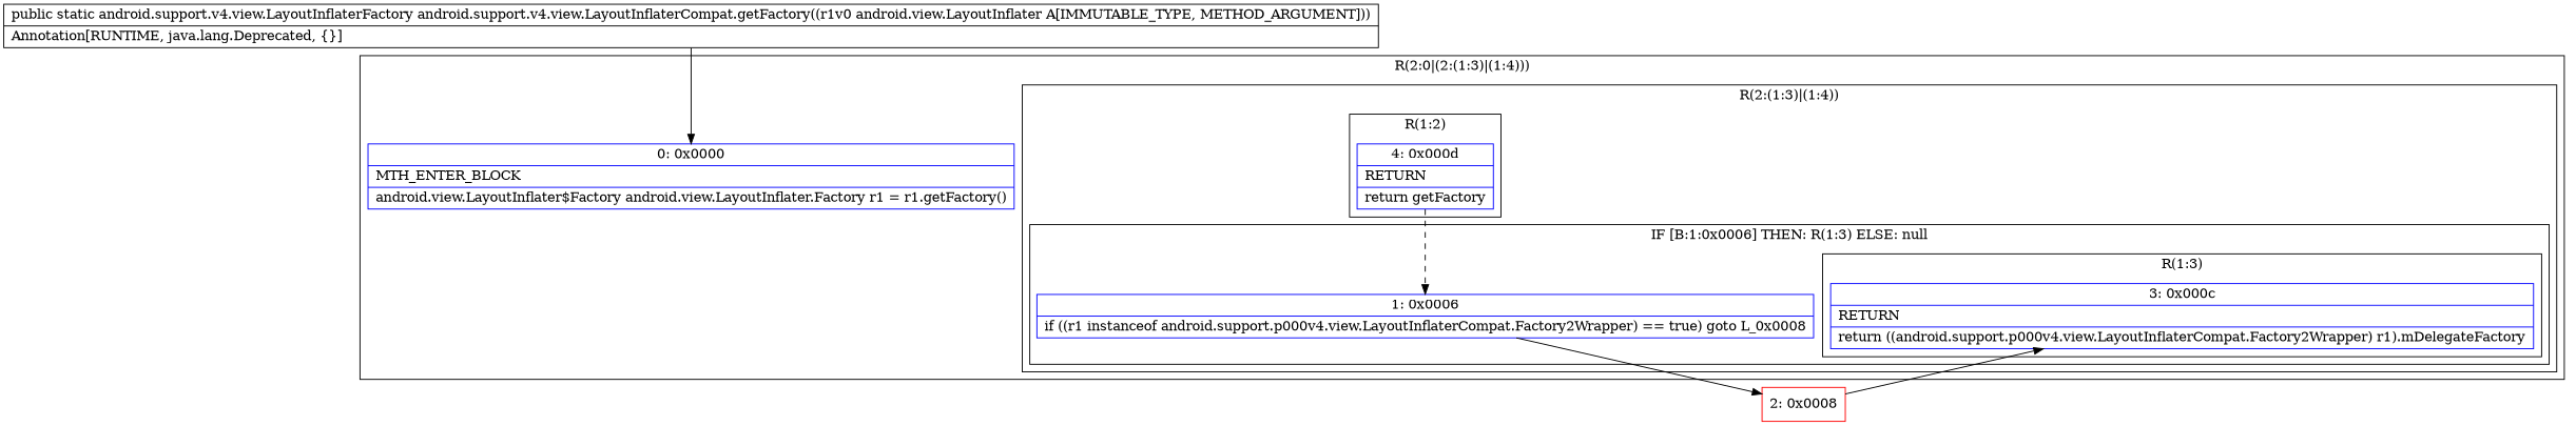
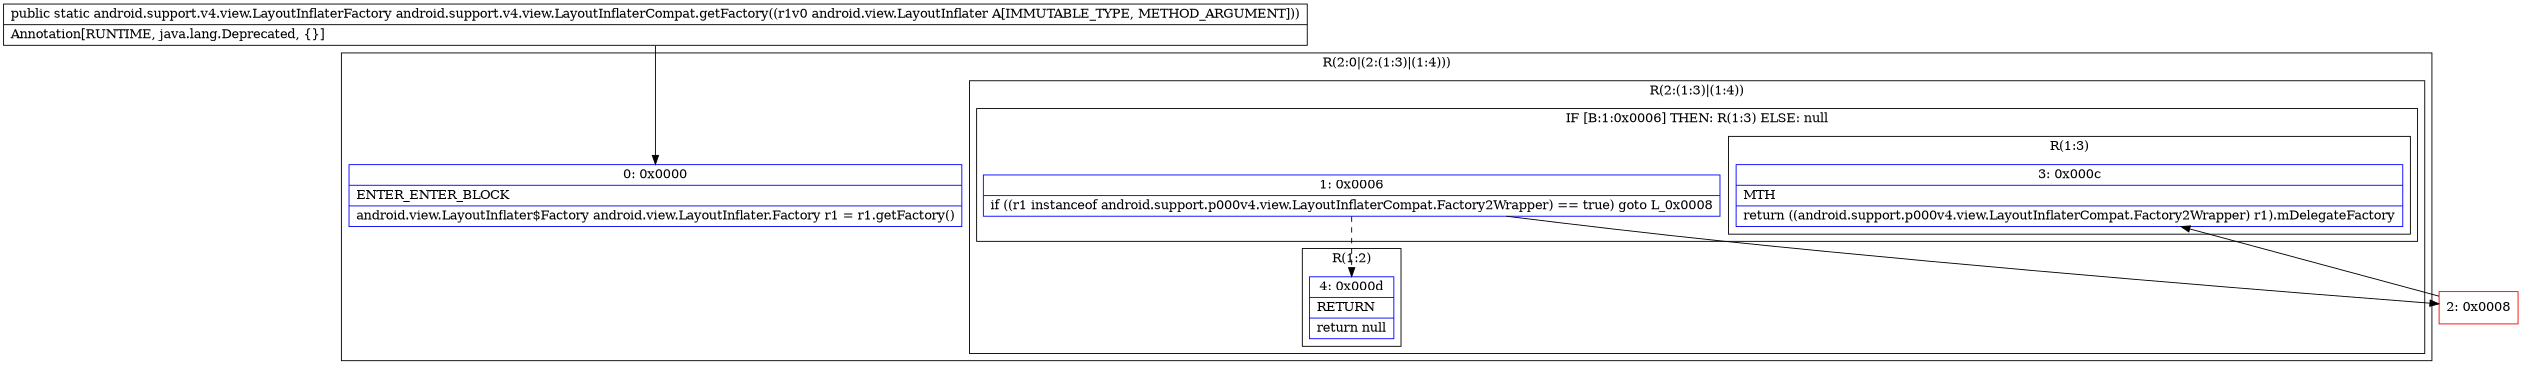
  digraph {
    node [color=blue shape=record]
-   n1 [label="{3\:\ 0x000c|RETURN\l|return ((android.support.p000v4.view.LayoutInflaterCompat.Factory2Wrapper) r1).mDelegateFactory\l}"]
+   n1 [label="{3\:\ 0x000c|MTH\l|return ((android.support.p000v4.view.LayoutInflaterCompat.Factory2Wrapper) r1).mDelegateFactory\l}"]
    n2 [label="{1\:\ 0x0006|if ((r1 instanceof android.support.p000v4.view.LayoutInflaterCompat.Factory2Wrapper) == true) goto L_0x0008\l}"]
-   n3 [label="{4\:\ 0x000d|RETURN\l|return getFactory\l}"]
-   n4 [label="{0\:\ 0x0000|MTH_ENTER_BLOCK\l|android.view.LayoutInflater$Factory android.view.LayoutInflater.Factory r1 = r1.getFactory()\l}"]
+   n3 [label="{4\:\ 0x000d|RETURN\l|return null\l}"]
+   n4 [label="{0\:\ 0x0000|ENTER_ENTER_BLOCK\l|android.view.LayoutInflater$Factory android.view.LayoutInflater.Factory r1 = r1.getFactory()\l}"]
    n5 [color=red label="{2\:\ 0x0008}"]
    n6 [label="{public static android.support.v4.view.LayoutInflaterFactory android.support.v4.view.LayoutInflaterCompat.getFactory((r1v0 android.view.LayoutInflater A[IMMUTABLE_TYPE, METHOD_ARGUMENT]))  | Annotation[RUNTIME, java.lang.Deprecated, \{\}]\l}" color=""]
    subgraph cluster_1 {
      label="R(2:0|(2:(1:3)|(1:4)))"
      n4
      subgraph cluster_2 {
        label="R(2:(1:3)|(1:4))"
        subgraph cluster_3 {
          label="IF [B:1:0x0006] THEN: R(1:3) ELSE: null"
          n2
          subgraph cluster_4 {
            label="R(1:3)"
            n1
          }
        }
        subgraph cluster_5 {
          label="R(1:2)"
          n3
        }
      }
    }
-   n3 -> n2 [style=dashed]
+   n2 -> n3 [style=dashed]
    n2 -> n5
    n5 -> n1
    n6 -> n4
  }
